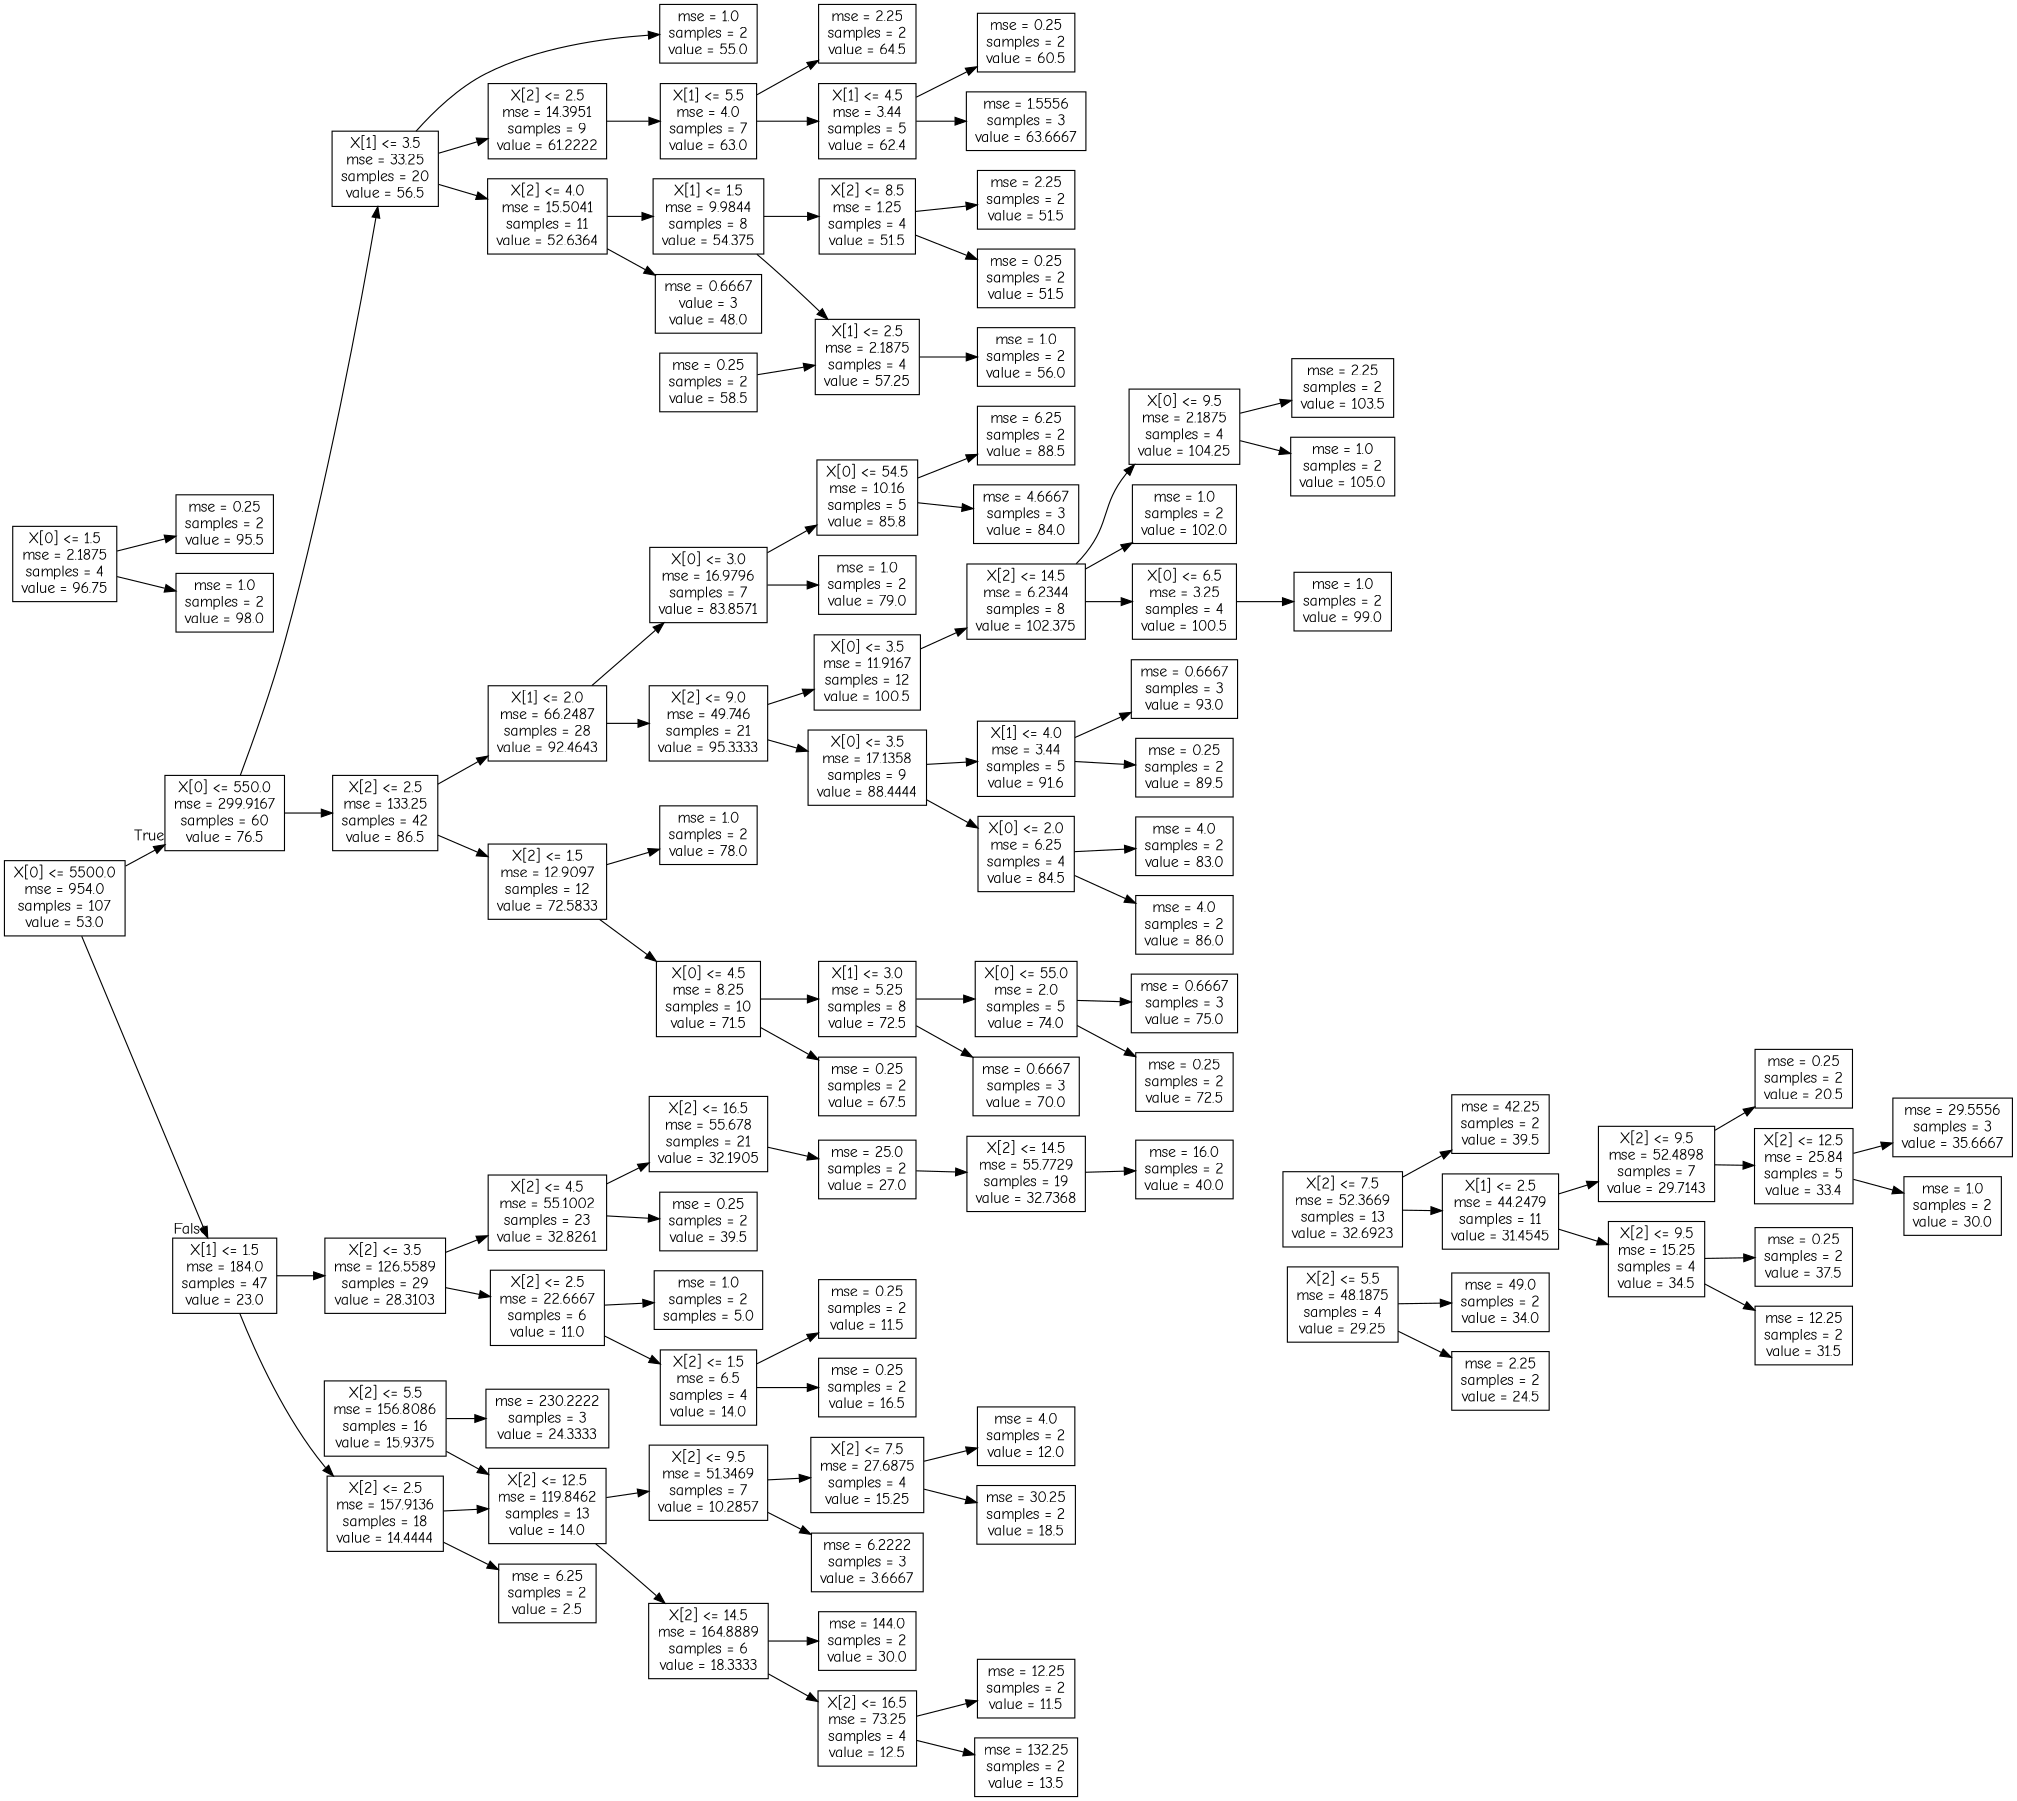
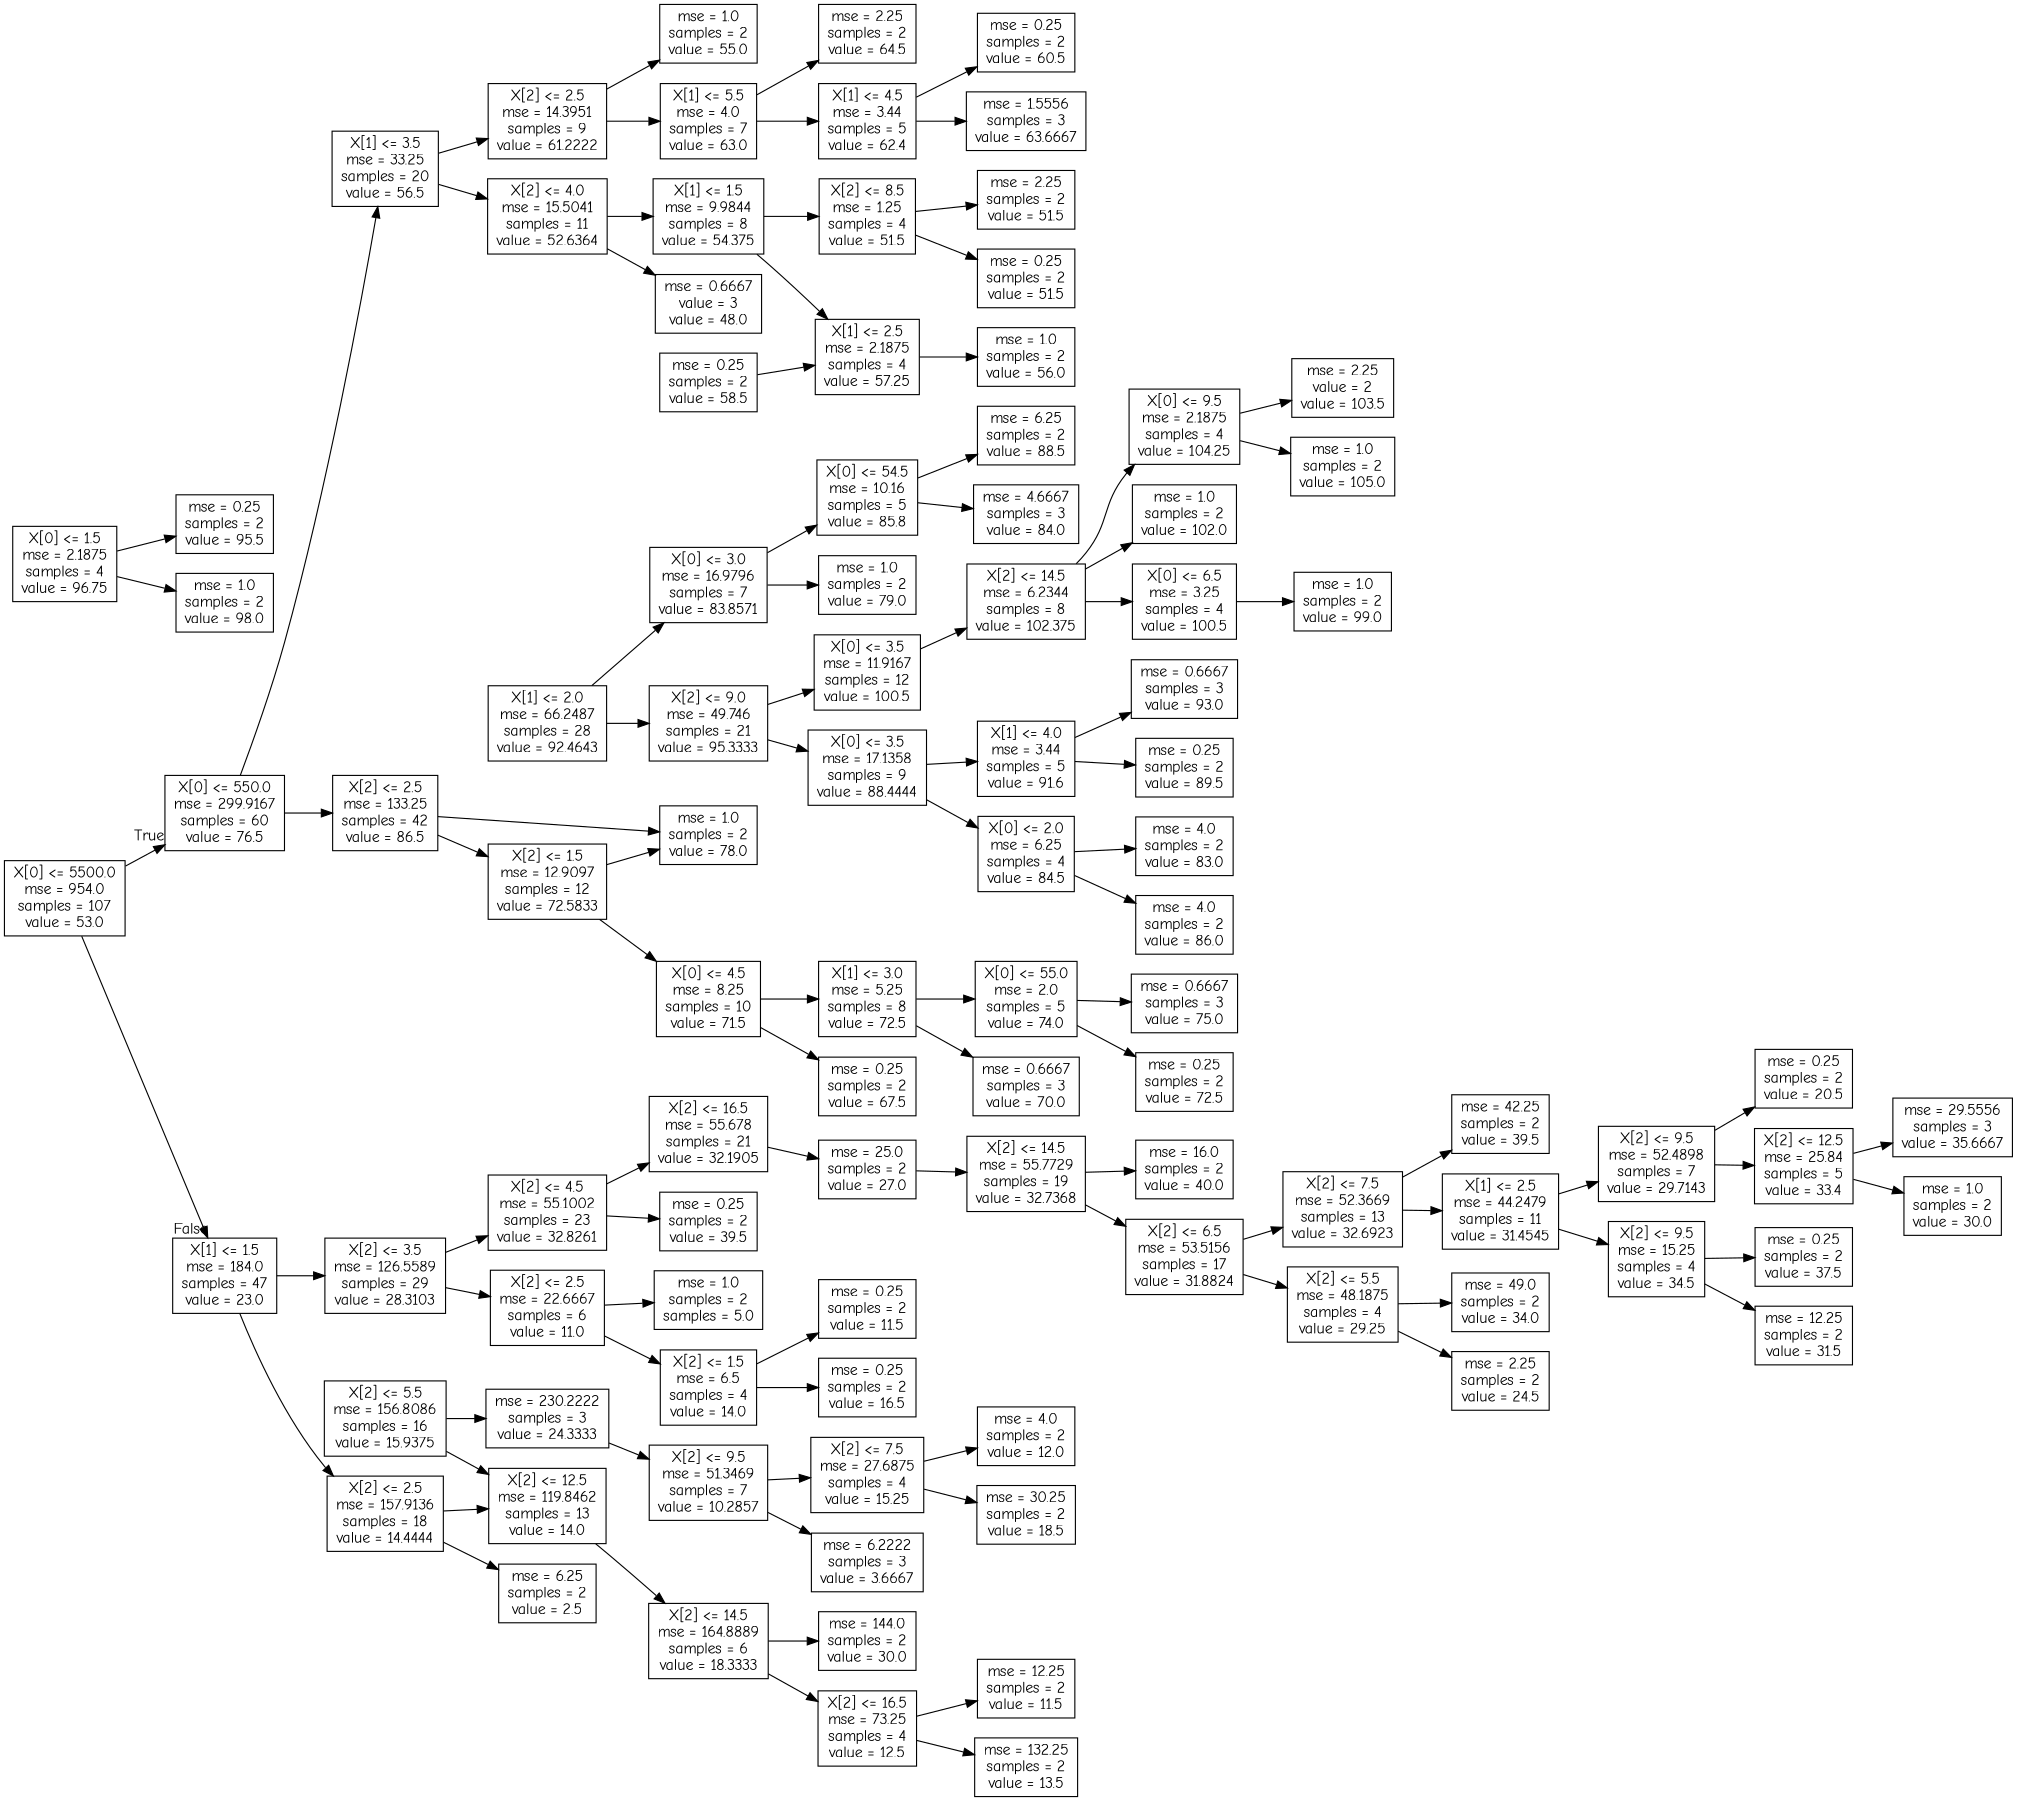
  digraph {
    fontname="Comic Neue"
    rankdir=LR
    node [fontname="Comic Neue" shape=box]
    edge [fontname="Comic Neue"]
    n1 [label="X[0] <= 5500.0\nmse = 954.0\nsamples = 107\nvalue = 53.0"]
    n2 [label="X[0] <= 550.0\nmse = 299.9167\nsamples = 60\nvalue = 76.5"]
    n3 [label="X[1] <= 1.5\nmse = 184.0\nsamples = 47\nvalue = 23.0"]
    n4 [label="X[2] <= 2.5\nmse = 133.25\nsamples = 42\nvalue = 86.5"]
    n5 [label="X[1] <= 3.5\nmse = 33.25\nsamples = 20\nvalue = 56.5"]
    n6 [label="X[2] <= 2.5\nmse = 157.9136\nsamples = 18\nvalue = 14.4444"]
    n7 [label="X[2] <= 3.5\nmse = 126.5589\nsamples = 29\nvalue = 28.3103"]
    n8 [label="X[2] <= 1.5\nmse = 12.9097\nsamples = 12\nvalue = 72.5833"]
    n9 [label="X[1] <= 2.0\nmse = 66.2487\nsamples = 28\nvalue = 92.4643"]
    n10 [label="X[2] <= 4.0\nmse = 15.5041\nsamples = 11\nvalue = 52.6364"]
    n11 [label="X[2] <= 2.5\nmse = 14.3951\nsamples = 9\nvalue = 61.2222"]
    n12 [label="X[0] <= 4.5\nmse = 8.25\nsamples = 10\nvalue = 71.5"]
    n13 [label="mse = 1.0\nsamples = 2\nvalue = 78.0"]
    n14 [label="X[0] <= 3.0\nmse = 16.9796\nsamples = 7\nvalue = 83.8571"]
    n15 [label="X[2] <= 9.0\nmse = 49.746\nsamples = 21\nvalue = 95.3333"]
    n16 [label="mse = 0.25\nsamples = 2\nvalue = 67.5"]
    n17 [label="X[1] <= 3.0\nmse = 5.25\nsamples = 8\nvalue = 72.5"]
    n18 [label="mse = 0.6667\nsamples = 3\nvalue = 70.0"]
    n19 [label="X[0] <= 55.0\nmse = 2.0\nsamples = 5\nvalue = 74.0"]
    n20 [label="mse = 0.6667\nsamples = 3\nvalue = 75.0"]
    n21 [label="mse = 0.25\nsamples = 2\nvalue = 72.5"]
    n22 [label="mse = 1.0\nsamples = 2\nvalue = 79.0"]
    n23 [label="X[0] <= 54.5\nmse = 10.16\nsamples = 5\nvalue = 85.8"]
    n24 [label="X[0] <= 3.5\nmse = 17.1358\nsamples = 9\nvalue = 88.4444"]
    n25 [label="X[0] <= 3.5\nmse = 11.9167\nsamples = 12\nvalue = 100.5"]
    n26 [label="mse = 4.6667\nsamples = 3\nvalue = 84.0"]
    n27 [label="mse = 6.25\nsamples = 2\nvalue = 88.5"]
    n28 [label="X[0] <= 2.0\nmse = 6.25\nsamples = 4\nvalue = 84.5"]
    n29 [label="X[1] <= 4.0\nmse = 3.44\nsamples = 5\nvalue = 91.6"]
    n30 [label="X[2] <= 14.5\nmse = 6.2344\nsamples = 8\nvalue = 102.375"]
    n31 [label="mse = 4.0\nsamples = 2\nvalue = 83.0"]
    n32 [label="mse = 4.0\nsamples = 2\nvalue = 86.0"]
    n33 [label="mse = 0.6667\nsamples = 3\nvalue = 93.0"]
    n34 [label="mse = 0.25\nsamples = 2\nvalue = 89.5"]
    n35 [label="X[0] <= 1.5\nmse = 2.1875\nsamples = 4\nvalue = 96.75"]
    n36 [label="mse = 0.25\nsamples = 2\nvalue = 95.5"]
    n37 [label="mse = 1.0\nsamples = 2\nvalue = 98.0"]
    n38 [label="X[0] <= 6.5\nmse = 3.25\nsamples = 4\nvalue = 100.5"]
    n39 [label="X[0] <= 9.5\nmse = 2.1875\nsamples = 4\nvalue = 104.25"]
    n40 [label="mse = 1.0\nsamples = 2\nvalue = 102.0"]
    n41 [label="mse = 1.0\nsamples = 2\nvalue = 99.0"]
    n42 [label="mse = 1.0\nsamples = 2\nvalue = 105.0"]
-   n43 [label="mse = 2.25\nsamples = 2\nvalue = 103.5"]
+   n43 [label="mse = 2.25\nvalue = 2\nvalue = 103.5"]
    n44 [label="mse = 0.6667\nvalue = 3\nvalue = 48.0"]
    n45 [label="X[1] <= 1.5\nmse = 9.9844\nsamples = 8\nvalue = 54.375"]
    n46 [label="mse = 1.0\nsamples = 2\nvalue = 55.0"]
    n47 [label="X[1] <= 5.5\nmse = 4.0\nsamples = 7\nvalue = 63.0"]
    n48 [label="X[2] <= 8.5\nmse = 1.25\nsamples = 4\nvalue = 51.5"]
    n49 [label="X[1] <= 2.5\nmse = 2.1875\nsamples = 4\nvalue = 57.25"]
    n50 [label="mse = 0.25\nsamples = 2\nvalue = 51.5"]
    n51 [label="mse = 2.25\nsamples = 2\nvalue = 51.5"]
    n52 [label="mse = 1.0\nsamples = 2\nvalue = 56.0"]
    n53 [label="mse = 0.25\nsamples = 2\nvalue = 58.5"]
    n54 [label="X[1] <= 4.5\nmse = 3.44\nsamples = 5\nvalue = 62.4"]
    n55 [label="mse = 2.25\nsamples = 2\nvalue = 64.5"]
    n56 [label="mse = 1.5556\nsamples = 3\nvalue = 63.6667"]
    n57 [label="mse = 0.25\nsamples = 2\nvalue = 60.5"]
    n58 [label="mse = 6.25\nsamples = 2\nvalue = 2.5"]
    n59 [label="X[2] <= 12.5\nmse = 119.8462\nsamples = 13\nvalue = 14.0"]
    n60 [label="X[2] <= 2.5\nmse = 22.6667\nsamples = 6\nvalue = 11.0"]
    n61 [label="X[2] <= 4.5\nmse = 55.1002\nsamples = 23\nvalue = 32.8261"]
    n62 [label="X[2] <= 5.5\nmse = 156.8086\nsamples = 16\nvalue = 15.9375"]
    n63 [label="mse = 230.2222\nsamples = 3\nvalue = 24.3333"]
    n64 [label="X[2] <= 9.5\nmse = 51.3469\nsamples = 7\nvalue = 10.2857"]
    n65 [label="X[2] <= 14.5\nmse = 164.8889\nsamples = 6\nvalue = 18.3333"]
    n66 [label="X[2] <= 7.5\nmse = 27.6875\nsamples = 4\nvalue = 15.25"]
    n67 [label="mse = 6.2222\nsamples = 3\nvalue = 3.6667"]
    n68 [label="mse = 144.0\nsamples = 2\nvalue = 30.0"]
    n69 [label="X[2] <= 16.5\nmse = 73.25\nsamples = 4\nvalue = 12.5"]
    n70 [label="mse = 4.0\nsamples = 2\nvalue = 12.0"]
    n71 [label="mse = 30.25\nsamples = 2\nvalue = 18.5"]
    n72 [label="mse = 12.25\nsamples = 2\nvalue = 11.5"]
    n73 [label="mse = 132.25\nsamples = 2\nvalue = 13.5"]
    n74 [label="X[2] <= 1.5\nmse = 6.5\nsamples = 4\nvalue = 14.0"]
    n75 [label="mse = 1.0\nsamples = 2\nsamples = 5.0"]
    n76 [label="mse = 0.25\nsamples = 2\nvalue = 39.5"]
    n77 [label="X[2] <= 16.5\nmse = 55.678\nsamples = 21\nvalue = 32.1905"]
    n78 [label="mse = 0.25\nsamples = 2\nvalue = 11.5"]
    n79 [label="mse = 0.25\nsamples = 2\nvalue = 16.5"]
    n80 [label="mse = 25.0\nsamples = 2\nvalue = 27.0"]
    n81 [label="X[2] <= 14.5\nmse = 55.7729\nsamples = 19\nvalue = 32.7368"]
+   n82 [label="X[2] <= 6.5\nmse = 53.5156\nsamples = 17\nvalue = 31.8824"]
    n83 [label="mse = 16.0\nsamples = 2\nvalue = 40.0"]
    n84 [label="X[2] <= 5.5\nmse = 48.1875\nsamples = 4\nvalue = 29.25"]
    n85 [label="X[2] <= 7.5\nmse = 52.3669\nsamples = 13\nvalue = 32.6923"]
    n86 [label="mse = 49.0\nsamples = 2\nvalue = 34.0"]
    n87 [label="mse = 2.25\nsamples = 2\nvalue = 24.5"]
    n88 [label="mse = 42.25\nsamples = 2\nvalue = 39.5"]
    n89 [label="X[1] <= 2.5\nmse = 44.2479\nsamples = 11\nvalue = 31.4545"]
    n90 [label="X[2] <= 9.5\nmse = 52.4898\nsamples = 7\nvalue = 29.7143"]
    n91 [label="X[2] <= 9.5\nmse = 15.25\nsamples = 4\nvalue = 34.5"]
    n92 [label="mse = 0.25\nsamples = 2\nvalue = 20.5"]
    n93 [label="X[2] <= 12.5\nmse = 25.84\nsamples = 5\nvalue = 33.4"]
    n94 [label="mse = 0.25\nsamples = 2\nvalue = 37.5"]
    n95 [label="mse = 12.25\nsamples = 2\nvalue = 31.5"]
    n96 [label="mse = 29.5556\nsamples = 3\nvalue = 35.6667"]
    n97 [label="mse = 1.0\nsamples = 2\nvalue = 30.0"]
    n1 -> n2 [headlabel=True labelangle=45 labeldistance=2.5]
    n1 -> n3 [headlabel=False labelangle=-45 labeldistance=2.5]
    n2 -> n4
    n2 -> n5
    n3 -> n6
    n3 -> n7
    n4 -> n8
-   n4 -> n9
+   n4 -> n13
    n5 -> n10
    n5 -> n11
    n6 -> n58
    n6 -> n59
    n7 -> n60
    n7 -> n61
    n8 -> n12
    n8 -> n13
    n9 -> n14
    n9 -> n15
    n10 -> n44
    n10 -> n45
-   n5 -> n46
+   n11 -> n46
    n11 -> n47
    n12 -> n16
    n12 -> n17
    n14 -> n22
    n14 -> n23
    n15 -> n24
    n15 -> n25
    n17 -> n18
    n17 -> n19
    n19 -> n20
    n19 -> n21
    n23 -> n26
    n23 -> n27
    n24 -> n28
    n24 -> n29
    n25 -> n30
    n28 -> n31
    n28 -> n32
    n29 -> n33
    n29 -> n34
    n30 -> n38
    n30 -> n39
    n30 -> n40
    n35 -> n36
    n35 -> n37
    n38 -> n41
    n39 -> n42
    n39 -> n43
    n45 -> n48
    n45 -> n49
    n47 -> n54
    n47 -> n55
    n48 -> n50
    n48 -> n51
    n49 -> n52
    n53 -> n49
    n54 -> n56
    n54 -> n57
-   n59 -> n64
+   n63 -> n64
    n59 -> n65
    n60 -> n74
    n60 -> n75
    n61 -> n76
    n61 -> n77
    n62 -> n59
    n62 -> n63
    n64 -> n66
    n64 -> n67
    n65 -> n68
    n65 -> n69
    n66 -> n70
    n66 -> n71
    n69 -> n72
    n69 -> n73
    n74 -> n78
    n74 -> n79
    n77 -> n80
    n80 -> n81
+   n81 -> n82
    n81 -> n83
+   n82 -> n84
+   n82 -> n85
    n84 -> n86
    n84 -> n87
    n85 -> n88
    n85 -> n89
    n89 -> n90
    n89 -> n91
    n90 -> n92
    n90 -> n93
    n91 -> n94
    n91 -> n95
    n93 -> n96
    n93 -> n97
  }
